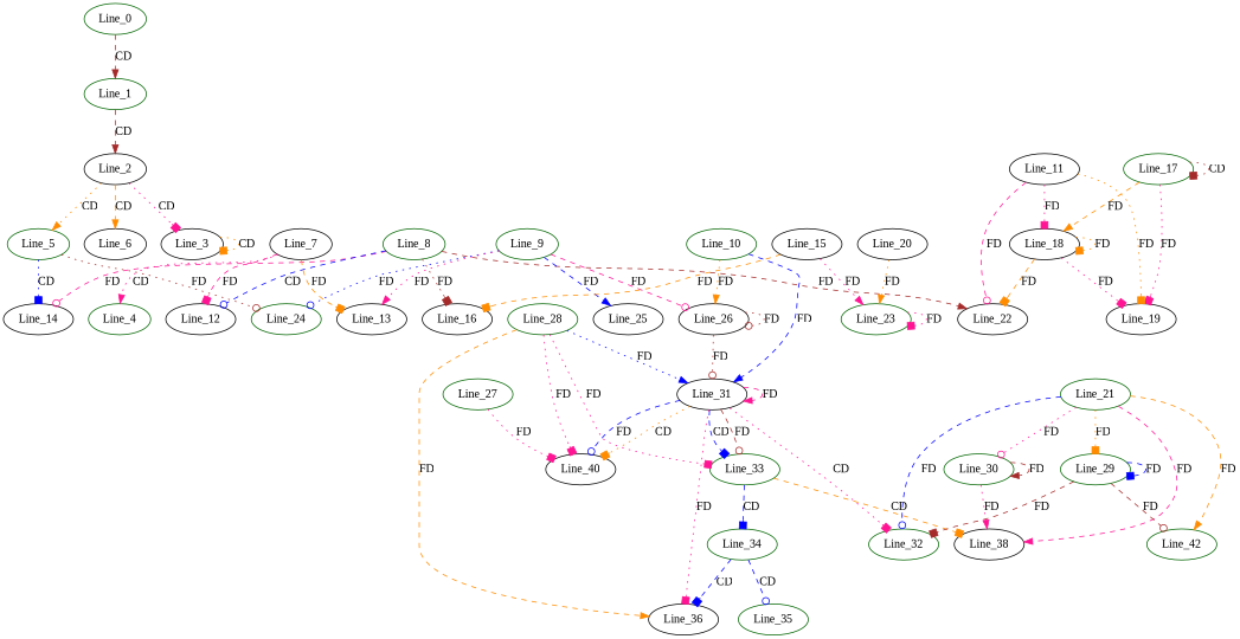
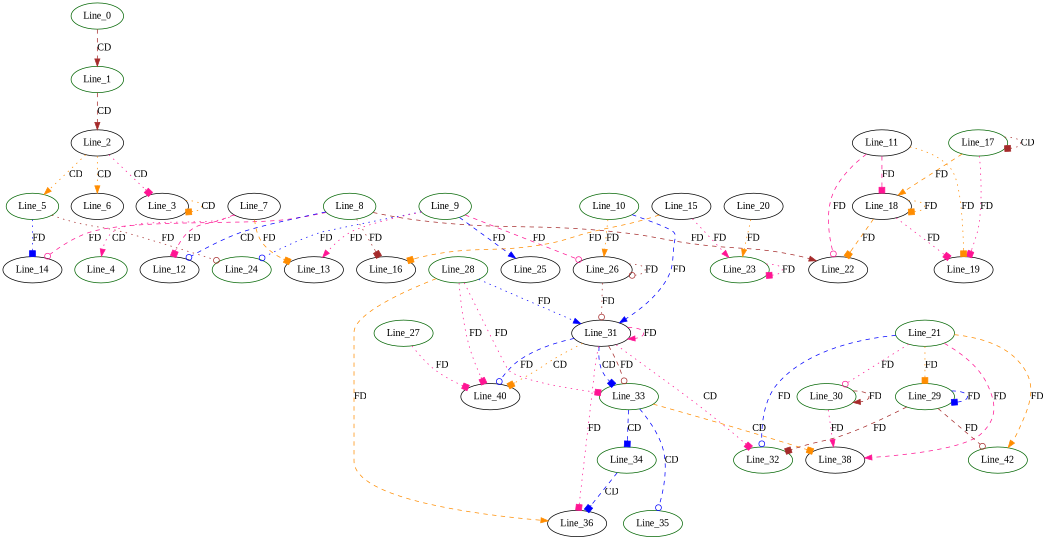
  digraph {
    fontname="Liberation Serif"
    node [color=darkgreen fontname="Liberation Serif"]
    edge [arrowhead=box color=deeppink fontname="Liberation Serif" style=dashed]
    Line_0
    Line_1
    Line_2 [color=black]
    Line_3 [color=black]
    Line_5
    Line_6 [color=black]
    Line_14 [color=black]
    Line_24
    Line_8
    Line_12 [color=black]
    Line_16 [color=black]
    Line_22 [color=black]
    Line_7 [color=black]
    Line_4
    Line_13 [color=black]
    Line_9
    Line_25 [color=black]
    Line_26 [color=black]
    Line_31 [color=black]
    Line_15 [color=black]
    Line_23
    Line_17
    Line_18 [color=black]
    Line_19 [color=black]
    Line_11 [color=black]
    Line_20 [color=black]
    Line_10
    Line_32
    Line_33
    Line_36 [color=black]
    Line_40 [color=black]
    Line_21
    Line_29
    Line_30
    Line_38 [color=black]
    Line_42
    Line_34
    Line_28
    Line_35
    Line_27
    Line_0 -> Line_1 [arrowhead=normal color=brown label=CD]
    Line_1 -> Line_2 [arrowhead=normal color=brown label=CD]
    Line_2 -> Line_3 [label=CD style=dotted]
    Line_2 -> Line_5 [arrowhead=normal color=darkorange label=CD style=dotted]
-   Line_2 -> Line_6 [arrowhead=normal color=darkorange label=CD]
+   Line_2 -> Line_6 [arrowhead=normal color=darkorange label=CD style=dotted]
    Line_3 -> Line_3 [color=darkorange label=CD style=dotted]
-   Line_5 -> Line_14 [color=blue label=CD style=dotted]
+   Line_5 -> Line_14 [color=blue label=FD style=dotted]
    Line_5 -> Line_24 [arrowhead=odot color=brown label=FD style=dotted]
    Line_8 -> Line_14 [arrowhead=odot label=FD]
    Line_8 -> Line_12 [arrowhead=odot color=blue label=CD]
    Line_8 -> Line_16 [color=brown label=FD style=dotted]
    Line_8 -> Line_22 [arrowhead=normal color=brown label=FD]
    Line_7 -> Line_12 [label=FD]
    Line_7 -> Line_4 [arrowhead=normal label=CD style=dotted]
    Line_7 -> Line_13 [color=darkorange label=FD]
    Line_9 -> Line_24 [arrowhead=odot color=blue label=FD style=dotted]
    Line_9 -> Line_13 [arrowhead=normal label=FD style=dotted]
    Line_9 -> Line_25 [arrowhead=normal color=blue label=FD]
    Line_9 -> Line_26 [arrowhead=odot label=FD]
    Line_26 -> Line_26 [arrowhead=odot color=brown label=FD style=dotted]
    Line_26 -> Line_31 [arrowhead=odot color=brown label=FD style=dotted]
    Line_31 -> Line_31 [arrowhead=normal label=FD]
    Line_31 -> Line_32 [label=CD style=dotted]
    Line_31 -> Line_33 [color=blue label=CD]
    Line_31 -> Line_33 [arrowhead=odot color=brown label=FD]
    Line_31 -> Line_36 [label=FD style=dotted]
    Line_31 -> Line_40 [color=darkorange label=CD style=dotted]
    Line_31 -> Line_40 [arrowhead=odot color=blue label=FD]
    Line_15 -> Line_16 [color=darkorange label=FD]
    Line_15 -> Line_23 [arrowhead=normal label=FD style=dotted]
    Line_23 -> Line_23 [label=FD style=dotted]
    Line_17 -> Line_17 [color=brown label=CD style=dotted]
    Line_17 -> Line_18 [arrowhead=normal color=darkorange label=FD]
    Line_17 -> Line_19 [label=FD style=dotted]
    Line_18 -> Line_22 [color=darkorange label=FD]
    Line_18 -> Line_18 [color=darkorange label=FD style=dotted]
    Line_18 -> Line_19 [label=FD style=dotted]
    Line_11 -> Line_22 [arrowhead=odot label=FD]
-   Line_11 -> Line_18 [label=FD style=dotted]
+   Line_11 -> Line_18 [label=FD]
    Line_11 -> Line_19 [color=darkorange label=FD style=dotted]
    Line_20 -> Line_23 [arrowhead=normal color=darkorange label=FD style=dotted]
    Line_10 -> Line_26 [arrowhead=normal color=darkorange label=FD style=dotted]
    Line_10 -> Line_31 [arrowhead=normal color=blue label=FD]
    Line_33 -> Line_38 [color=darkorange label=CD]
    Line_33 -> Line_34 [color=blue label=CD]
    Line_21 -> Line_32 [arrowhead=odot color=blue label=FD]
    Line_21 -> Line_29 [color=darkorange label=FD style=dotted]
    Line_21 -> Line_30 [arrowhead=odot label=FD style=dotted]
    Line_21 -> Line_38 [arrowhead=normal label=FD]
    Line_21 -> Line_42 [arrowhead=normal color=darkorange label=FD]
    Line_29 -> Line_32 [color=brown label=FD]
    Line_29 -> Line_29 [color=blue label=FD]
    Line_29 -> Line_42 [arrowhead=odot color=brown label=FD]
    Line_30 -> Line_30 [arrowhead=normal color=brown label=FD]
    Line_30 -> Line_38 [arrowhead=normal label=FD style=dotted]
    Line_34 -> Line_36 [color=blue label=CD]
-   Line_34 -> Line_35 [arrowhead=odot color=blue label=CD]
+   Line_33 -> Line_35 [arrowhead=odot color=blue label=CD]
    Line_28 -> Line_31 [arrowhead=normal color=blue label=FD style=dotted]
    Line_28 -> Line_33 [label=FD style=dotted]
    Line_28 -> Line_36 [arrowhead=normal color=darkorange label=FD]
    Line_28 -> Line_40 [label=FD style=dotted]
    Line_27 -> Line_40 [label=FD style=dotted]
  }
